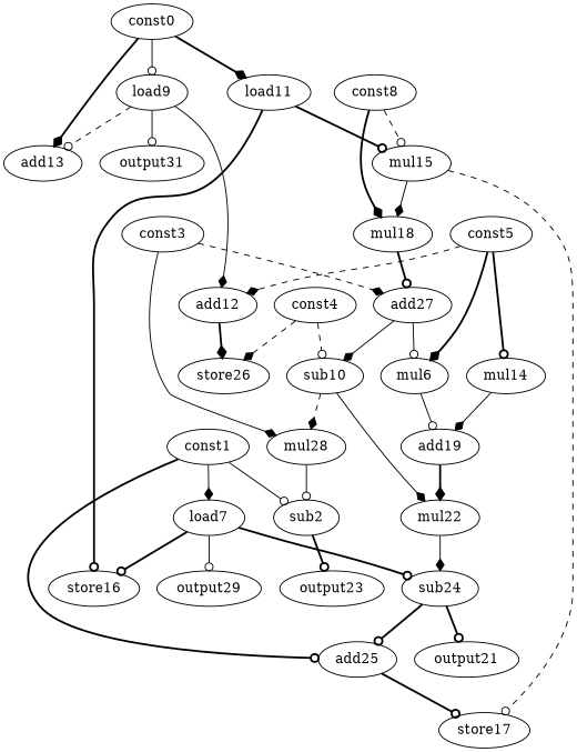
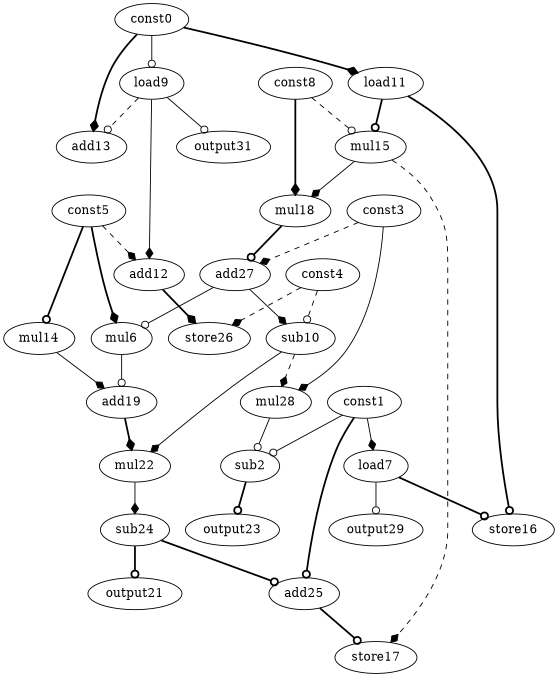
  digraph {
    node [opcode=const]
    edge [arrowhead=odot operand=0 style=bold]
    const0
    load9 [opcode=load]
    load11 [opcode=load]
    add13 [opcode=add]
    add12 [opcode=add]
    output31 [opcode=output]
    store16 [opcode=store]
    mul15 [opcode=mul]
    const1
    sub2 [opcode=sub]
    load7 [opcode=load]
    add25 [opcode=add]
    output23 [opcode=output]
    sub24 [opcode=sub]
    output29 [opcode=output]
    store17 [opcode=store]
    const3
    add27 [opcode=add]
    mul28 [opcode=mul]
    sub10 [opcode=sub]
    mul6 [opcode=mul]
    const4
    store26 [opcode=store]
    mul22 [opcode=mul]
    const5
    mul14 [opcode=mul]
    add19 [opcode=add]
    output21 [opcode=output]
    const8
    mul18 [opcode=mul]
    const0 -> load9 [style=solid]
    const0 -> load11 [arrowhead=diamond]
    const0 -> add13 [arrowhead=diamond]
    load9 -> add13 [operand=1 style=dashed]
    load9 -> add12 [arrowhead=diamond style=solid]
    load9 -> output31 [style=solid]
    load11 -> store16
    load11 -> mul15 [operand=1]
    add12 -> store26 [arrowhead=diamond]
-   mul15 -> store17 [operand=1 style=dashed]
+   mul15 -> store17 [arrowhead=diamond operand=1 style=dashed]
    mul15 -> mul18 [arrowhead=diamond operand=1 style=solid]
    const1 -> sub2 [style=solid]
    const1 -> load7 [arrowhead=diamond style=solid]
    const1 -> add25 [operand=1]
    sub2 -> output23
    load7 -> store16 [operand=1]
-   load7 -> sub24 [operand=1]
    load7 -> output29 [style=solid]
    add25 -> store17
    sub24 -> add25
    sub24 -> output21
    const3 -> add27 [arrowhead=diamond operand=1 style=dashed]
    const3 -> mul28 [arrowhead=diamond operand=1 style=solid]
    add27 -> sub10 [arrowhead=diamond style=solid]
    add27 -> mul6 [style=solid]
    mul28 -> sub2 [operand=1 style=solid]
    sub10 -> mul28 [arrowhead=diamond style=dashed]
    sub10 -> mul22 [arrowhead=diamond operand=1 style=solid]
    mul6 -> add19 [operand=1 style=solid]
    const4 -> sub10 [operand=1 style=dashed]
    const4 -> store26 [arrowhead=diamond operand=1 style=dashed]
    mul22 -> sub24 [arrowhead=diamond style=solid]
    const5 -> add12 [arrowhead=diamond operand=1 style=dashed]
    const5 -> mul6 [arrowhead=diamond operand=1]
    const5 -> mul14
    mul14 -> add19 [arrowhead=diamond style=solid]
    add19 -> mul22 [arrowhead=diamond]
    const8 -> mul15 [style=dashed]
    const8 -> mul18 [arrowhead=diamond]
    mul18 -> add27
  }
